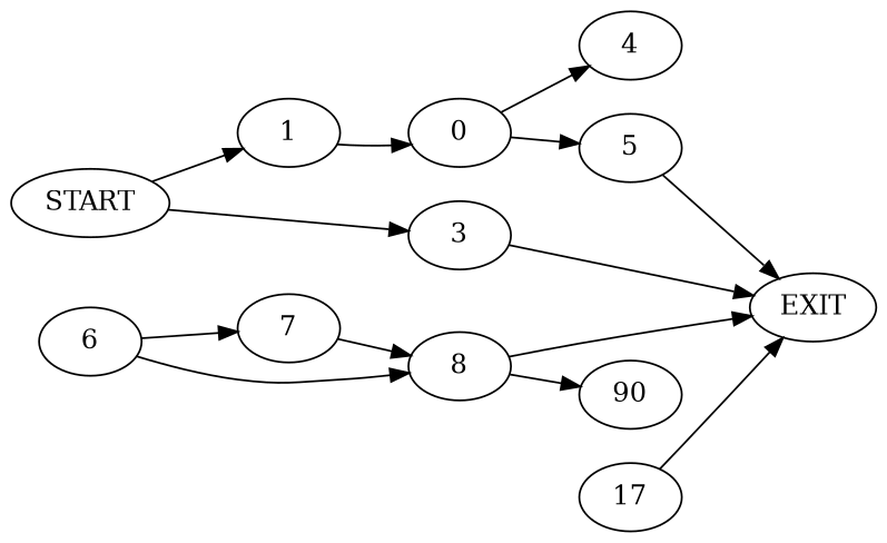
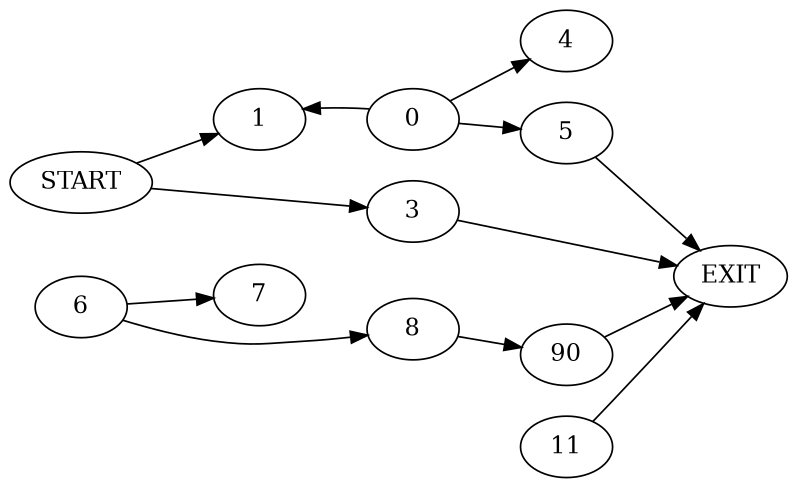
  digraph {
    rankdir=LR
    n1 [label=START]
    1
    3
    n4 [label=0]
    n5 [label=EXIT]
    4
    5
    6
    7
    8
    n11 [label=90]
-   11 [label=17]
+   11
    n1 -> 1
    n1 -> 3
-   1 -> n4
+   n4 -> 1
    3 -> n5
    n4 -> 4
    n4 -> 5
    5 -> n5
    6 -> 7
    6 -> 8
-   7 -> 8
    8 -> n11
-   8 -> n5
+   n11 -> n5
    11 -> n5
  }
